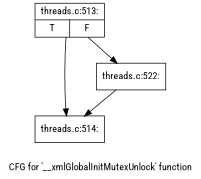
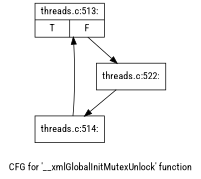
  digraph {
    fontname="Roboto Condensed"
    label="CFG for '__xmlGlobalInitMutexUnlock' function"
    node [fontname="Roboto Condensed" shape=record]
    edge [fontname="Roboto Condensed"]
    n1 [label="{threads.c:513:|{<s0>T|<s1>F}}"]
    n2 [label="{threads.c:514:}"]
    n3 [label="{threads.c:522:}"]
-   n1 -> n2
+   n2 -> n1
    n1 -> n3
    n3 -> n2
  }
